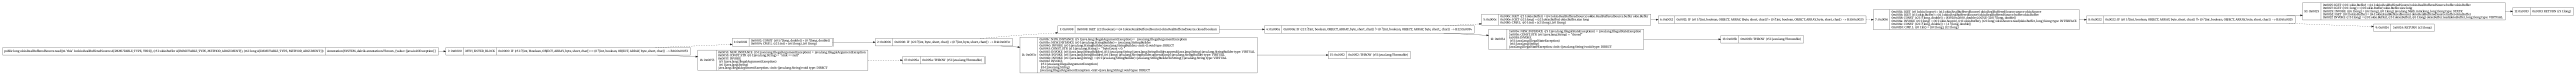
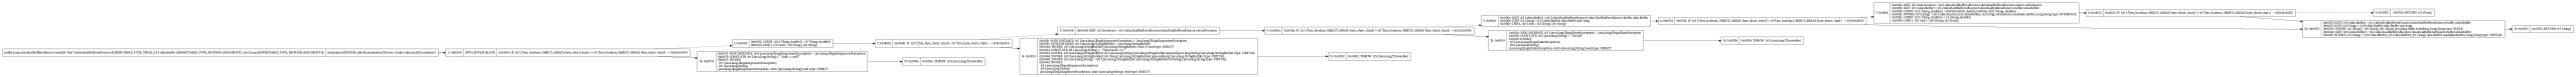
  digraph {
    fontname=Merriweather
    rankdir=LR
    node [fontname=Merriweather shape=record]
    edge [fontname=Merriweather]
    n1 [label="{0\:\ 0x0000|MTH_ENTER_BLOCK\l|0x0000: IF  (r5 I:?[int, boolean, OBJECT, ARRAY, byte, short, char]) == (0 ?[int, boolean, OBJECT, ARRAY, byte, short, char])  \-\> B:16:0x0053 \l}"]
    n2 [label="{1\:\ 0x0002|0x0002: CONST  (r0 I:?[long, double]) = (0 ?[long, double]) \l0x0004: CMP_L  (r2 I:int) = (r6 I:long), (r0 I:long) \l}"]
    n3 [label="{16\:\ 0x0053|0x0053: NEW_INSTANCE  (r5 I:java.lang.IllegalArgumentException) =  java.lang.IllegalArgumentException \l0x0055: CONST_STR  (r6 I:java.lang.String) =  \"sink == null\" \l0x0057: INVOKE  \l  (r5 I:java.lang.IllegalArgumentException)\l  (r6 I:java.lang.String)\l java.lang.IllegalArgumentException.\<init\>(java.lang.String):void type: DIRECT \l}"]
    n4 [label="{2\:\ 0x0006|0x0006: IF  (r2 I:?[int, byte, short, char]) \< (0 ?[int, byte, short, char])  \-\> B:14:0x003c \l}"]
    n5 [label="{17\:\ 0x005a|0x005a: THROW  (r5 I:java.lang.Throwable) \l}"]
    n6 [label="{3\:\ 0x0008|0x0008: IGET  (r2 I:boolean) = (r4 I:okio.RealBufferedSource) okio.RealBufferedSource.closed boolean \l}"]
    n7 [label="{14\:\ 0x003c|0x003c: NEW_INSTANCE  (r5 I:java.lang.IllegalArgumentException) =  java.lang.IllegalArgumentException \l0x003e: NEW_INSTANCE  (r0 I:java.lang.StringBuilder) =  java.lang.StringBuilder \l0x0040: INVOKE  (r0 I:java.lang.StringBuilder) java.lang.StringBuilder.\<init\>():void type: DIRECT \l0x0043: CONST_STR  (r1 I:java.lang.String) =  \"byteCount \< 0: \" \l0x0045: INVOKE  (r0 I:java.lang.StringBuilder), (r1 I:java.lang.String) java.lang.StringBuilder.append(java.lang.String):java.lang.StringBuilder type: VIRTUAL \l0x0048: INVOKE  (r0 I:java.lang.StringBuilder), (r6 I:long) java.lang.StringBuilder.append(long):java.lang.StringBuilder type: VIRTUAL \l0x004b: INVOKE  (r6 I:java.lang.String) = (r0 I:java.lang.StringBuilder) java.lang.StringBuilder.toString():java.lang.String type: VIRTUAL \l0x004f: INVOKE  \l  (r5 I:java.lang.IllegalArgumentException)\l  (r6 I:java.lang.String)\l java.lang.IllegalArgumentException.\<init\>(java.lang.String):void type: DIRECT \l}"]
    n8 [label="{4\:\ 0x000a|0x000a: IF  (r2 I:?[int, boolean, OBJECT, ARRAY, byte, short, char]) != (0 ?[int, boolean, OBJECT, ARRAY, byte, short, char])  \-\> B:12:0x0034 \l}"]
    n9 [label="{15\:\ 0x0052|0x0052: THROW  (r5 I:java.lang.Throwable) \l}"]
    n10 [label="{5\:\ 0x000c|0x000c: IGET  (r2 I:okio.Buffer) = (r4 I:okio.RealBufferedSource) okio.RealBufferedSource.buffer okio.Buffer \l0x000e: IGET  (r2 I:long) = (r2 I:okio.Buffer) okio.Buffer.size long \l0x0010: CMP_L  (r0 I:int) = (r2 I:long), (r0 I:long) \l}"]
    n11 [label="{12\:\ 0x0034|0x0034: NEW_INSTANCE  (r5 I:java.lang.IllegalStateException) =  java.lang.IllegalStateException \l0x0036: CONST_STR  (r6 I:java.lang.String) =  \"closed\" \l5x0038: INVOKE  \l  (r5 I:java.lang.IllegalStateException)\l  (r6 I:java.lang.String)\l java.lang.IllegalStateException.\<init\>(java.lang.String):void type: DIRECT \l}"]
    n12 [label="{6\:\ 0x0012|0x0012: IF  (r0 I:?[int, boolean, OBJECT, ARRAY, byte, short, char]) != (0 ?[int, boolean, OBJECT, ARRAY, byte, short, char])  \-\> B:10:0x0025 \l}"]
    n13 [label="{13\:\ 0x003b|0x003b: THROW  (r5 I:java.lang.Throwable) \l}"]
    n14 [label="{7\:\ 0x0014|0x0014: IGET  (r0 I:okio.Source) = (r4 I:okio.RealBufferedSource) okio.RealBufferedSource.source okio.Source \l0x0016: IGET  (r1 I:okio.Buffer) = (r4 I:okio.RealBufferedSource) okio.RealBufferedSource.buffer okio.Buffer \l0x0018: CONST  (r2 I:?[long, double]) = (8192(0x2000, double:4.0474E\-320) ?[long, double]) \l0x001a: INVOKE  (r0 I:long) = (r0 I:okio.Source), (r1 I:okio.Buffer), (r2 I:long) okio.Source.read(okio.Buffer, long):long type: INTERFACE \l0x001e: CONST  (r2 I:?[long, double]) = (\-1 ?[long, double]) \l0x0020: CMP_L  (r0 I:int) = (r0 I:long), (r2 I:long) \l}"]
    n15 [label="{10\:\ 0x0025|0x0025: IGET  (r0 I:okio.Buffer) = (r4 I:okio.RealBufferedSource) okio.RealBufferedSource.buffer okio.Buffer \l0x0027: IGET  (r0 I:long) = (r0 I:okio.Buffer) okio.Buffer.size long \l0x0029: INVOKE  (r6 I:long) = (r6 I:long), (r0 I:long) java.lang.Math.min(long, long):long type: STATIC \l0x002d: IGET  (r0 I:okio.Buffer) = (r4 I:okio.RealBufferedSource) okio.RealBufferedSource.buffer okio.Buffer \l0x002f: INVOKE  (r5 I:long) = (r0 I:okio.Buffer), (r5 I:okio.Buffer), (r6 I:long) okio.Buffer.read(okio.Buffer, long):long type: VIRTUAL \l}"]
    n16 [label="{8\:\ 0x0022|0x0022: IF  (r0 I:?[int, boolean, OBJECT, ARRAY, byte, short, char]) != (0 ?[int, boolean, OBJECT, ARRAY, byte, short, char])  \-\> B:10:0x0025 \l}"]
    n17 [label="{11\:\ 0x0033|0x0033: RETURN  (r5 I:long) \l}"]
    n18 [label="{9\:\ 0x0024|0x0024: RETURN  (r2 I:long) \l}"]
    n19 [label="{public long okio.RealBufferedSource.read((r4 'this' I:okio.RealBufferedSource A[IMMUTABLE_TYPE, THIS]), (r5 I:okio.Buffer A[IMMUTABLE_TYPE, METHOD_ARGUMENT]), (r6 I:long A[IMMUTABLE_TYPE, METHOD_ARGUMENT]))  | Annotation[SYSTEM, dalvik.annotation.Throws, \{value=[java.io.IOException]\}]\l}"]
    n1 -> n2 [style=dashed]
    n1 -> n3
    n2 -> n4
-   n3 -> n5 [style=dashed]
+   n3 -> n5
    n4 -> n6 [style=dashed]
    n4 -> n7
    n6 -> n8
    n7 -> n9
    n8 -> n10 [style=dashed]
    n8 -> n11
    n10 -> n12
    n11 -> n13
    n12 -> n14 [style=dashed]
+   n12 -> n15
    n14 -> n16
    n15 -> n17
    n16 -> n15
    n16 -> n18 [style=dashed]
    n19 -> n1
  }
